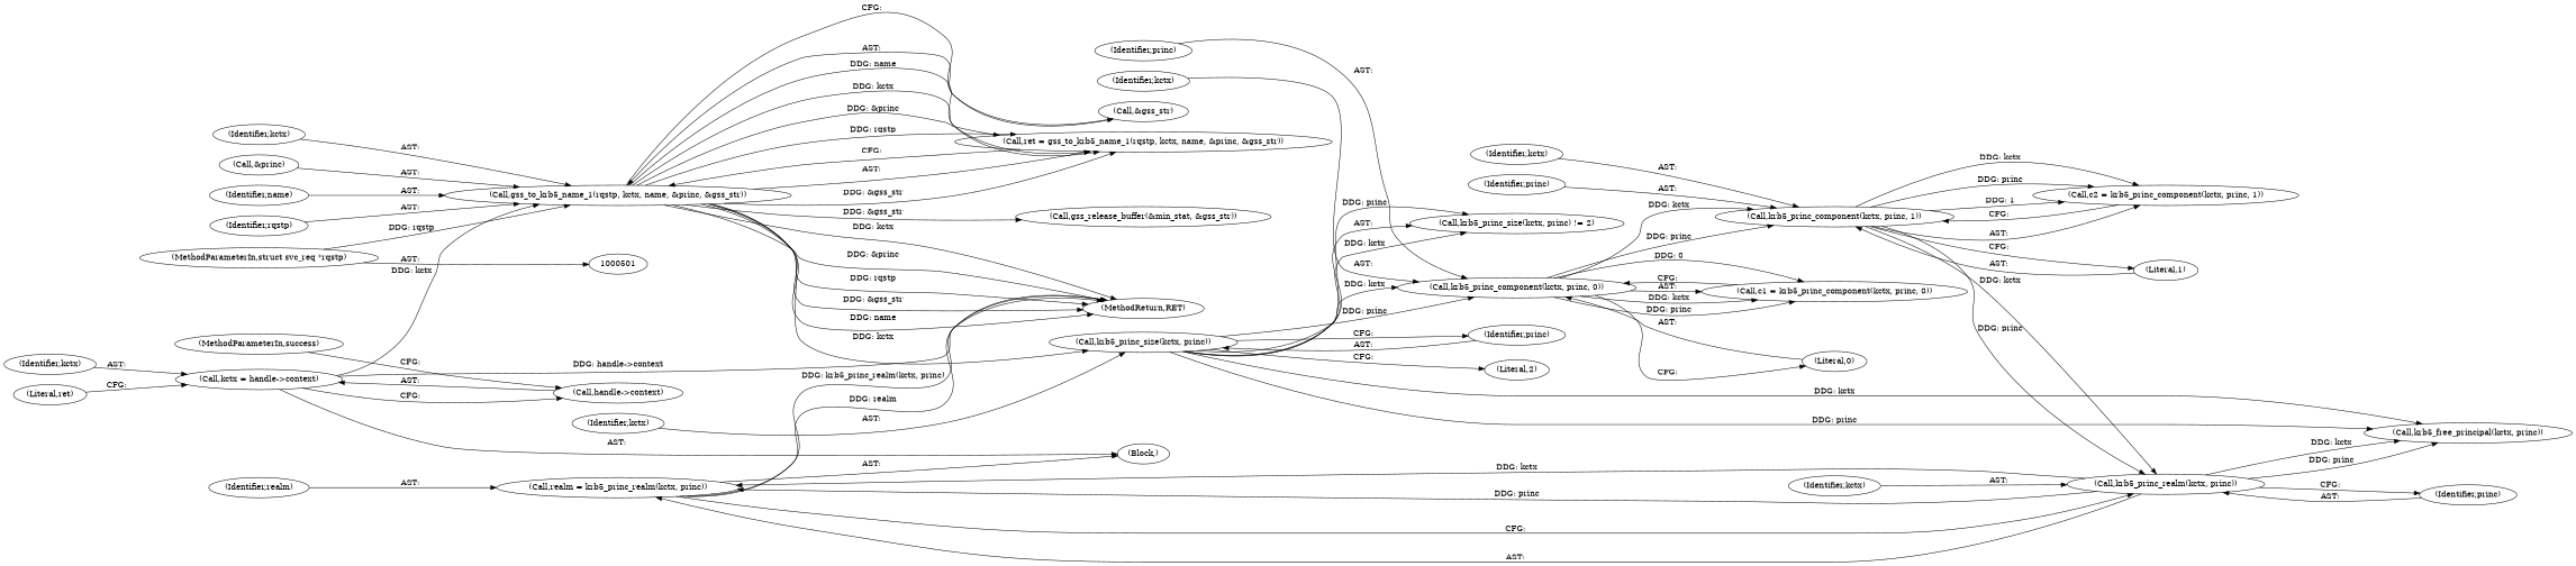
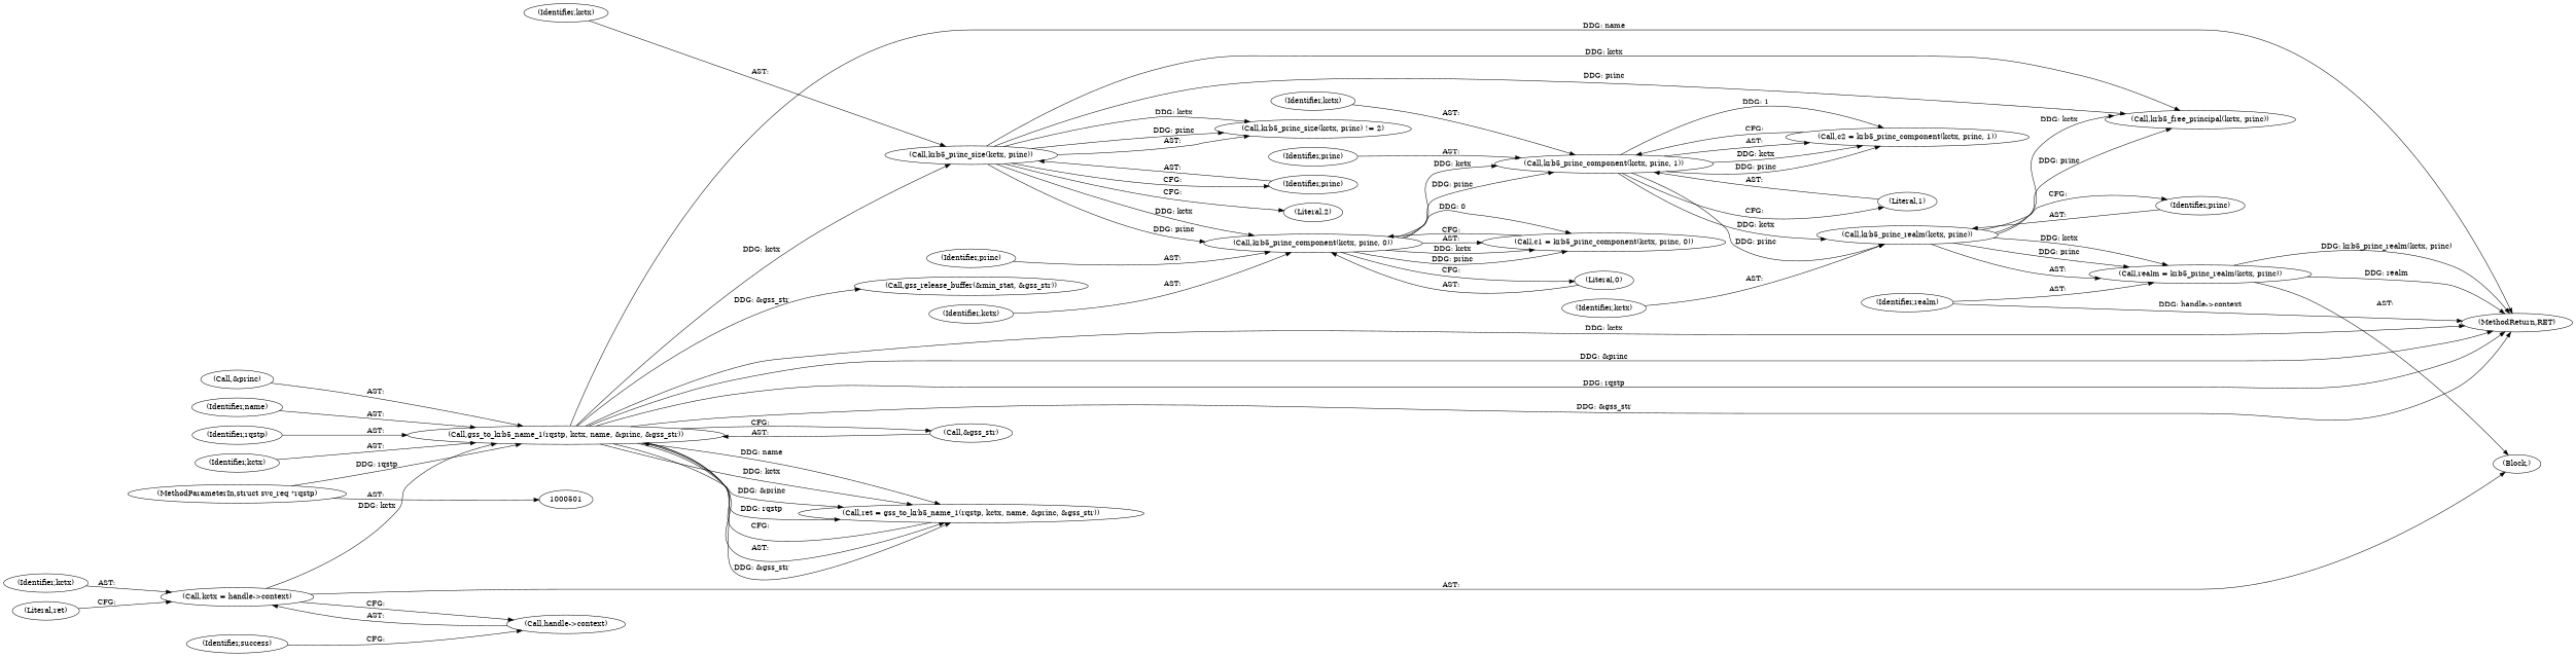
  digraph {
    rankdir=LR
    n1 [label="(Call,realm = krb5_princ_realm(kctx, princ))"]
    n2 [label="(Call,krb5_princ_realm(kctx, princ))"]
    n3 [label="(Block,)"]
    n4 [label="(MethodReturn,RET)"]
    n5 [label="(Call,krb5_free_principal(kctx, princ))"]
    n6 [label="(Identifier,princ)"]
    n7 [label="(Call,krb5_princ_component(kctx, princ, 1))"]
    n8 [label="(Call,c2 = krb5_princ_component(kctx, princ, 1))"]
    n9 [label="(Literal,1)"]
    n10 [label="(Call,krb5_princ_component(kctx, princ, 0))"]
    n11 [label="(Call,c1 = krb5_princ_component(kctx, princ, 0))"]
    n12 [label="(Literal,0)"]
    n13 [label="(Call,krb5_princ_size(kctx, princ))"]
    n14 [label="(Call,krb5_princ_size(kctx, princ) != 2)"]
    n15 [label="(Identifier,princ)"]
    n16 [label="(Literal,2)"]
    n17 [label="(Call,gss_to_krb5_name_1(rqstp, kctx, name, &princ, &gss_str))"]
    n18 [label="(Call,&gss_str)"]
    n19 [label="(Call,ret = gss_to_krb5_name_1(rqstp, kctx, name, &princ, &gss_str))"]
    n20 [label="(Call,gss_release_buffer(&min_stat, &gss_str))"]
    n21 [label="(MethodParameterIn,struct svc_req *rqstp)"]
    n22 [label=1000501]
    n23 [label="(Call,kctx = handle->context)"]
    n24 [label="(Call,handle->context)"]
    n25 [label="(Call,&princ)"]
    n26 [label="(Identifier,realm)"]
    n27 [label="(Identifier,princ)"]
    n28 [label="(Identifier,kctx)"]
    n29 [label="(Identifier,kctx)"]
-   n30 [label="(MethodParameterIn,success)"]
+   n30 [label="(Identifier,success)"]
    n31 [label="(Identifier,name)"]
    n32 [label="(Identifier,rqstp)"]
    n33 [label="(Identifier,kctx)"]
    n34 [label="(Literal,ret)"]
    n35 [label="(Identifier,kctx)"]
    n36 [label="(Identifier,princ)"]
    n37 [label="(Identifier,kctx)"]
    n38 [label="(Identifier,kctx)"]
-   n1 -> n2 [label="CFG: "]
    n1 -> n3 [label="AST: "]
    n1 -> n4 [label="DDG: krb5_princ_realm(kctx, princ)"]
    n1 -> n4 [label="DDG: realm"]
    n2 -> n1 [label="AST: "]
    n2 -> n1 [label="DDG: kctx"]
    n2 -> n1 [label="DDG: princ"]
    n2 -> n5 [label="DDG: kctx"]
    n2 -> n5 [label="DDG: princ"]
    n2 -> n6 [label="CFG: "]
    n6 -> n2 [label="AST: "]
    n7 -> n2 [label="DDG: kctx"]
    n7 -> n2 [label="DDG: princ"]
    n7 -> n8 [label="AST: "]
    n7 -> n8 [label="DDG: kctx"]
    n7 -> n8 [label="DDG: princ"]
    n7 -> n8 [label="DDG: 1"]
    n7 -> n9 [label="CFG: "]
    n8 -> n7 [label="CFG: "]
    n9 -> n7 [label="AST: "]
    n10 -> n7 [label="DDG: kctx"]
    n10 -> n7 [label="DDG: princ"]
    n10 -> n11 [label="AST: "]
    n10 -> n11 [label="DDG: kctx"]
    n10 -> n11 [label="DDG: princ"]
    n10 -> n11 [label="DDG: 0"]
    n10 -> n12 [label="CFG: "]
    n11 -> n10 [label="CFG: "]
    n12 -> n10 [label="AST: "]
    n13 -> n5 [label="DDG: kctx"]
    n13 -> n5 [label="DDG: princ"]
    n13 -> n10 [label="DDG: kctx"]
    n13 -> n10 [label="DDG: princ"]
    n13 -> n14 [label="AST: "]
    n13 -> n14 [label="DDG: kctx"]
    n13 -> n14 [label="DDG: princ"]
    n13 -> n15 [label="CFG: "]
    n13 -> n16 [label="CFG: "]
    n15 -> n13 [label="AST: "]
    n17 -> n4 [label="DDG: &princ"]
    n17 -> n4 [label="DDG: rqstp"]
    n17 -> n4 [label="DDG: &gss_str"]
    n17 -> n4 [label="DDG: name"]
    n17 -> n4 [label="DDG: kctx"]
    n17 -> n13 [label="DDG: kctx"]
    n17 -> n18 [label="CFG: "]
    n17 -> n19 [label="AST: "]
    n17 -> n19 [label="DDG: &gss_str"]
    n17 -> n19 [label="DDG: name"]
    n17 -> n19 [label="DDG: kctx"]
    n17 -> n19 [label="DDG: &princ"]
    n17 -> n19 [label="DDG: rqstp"]
    n17 -> n20 [label="DDG: &gss_str"]
    n18 -> n17 [label="AST: "]
    n19 -> n17 [label="CFG: "]
    n21 -> n17 [label="DDG: rqstp"]
    n21 -> n22 [label="AST: "]
    n23 -> n3 [label="AST: "]
-   n23 -> n4 [label="DDG: handle->context"]
+   n26 -> n4 [label="DDG: handle->context"]
    n23 -> n17 [label="DDG: kctx"]
    n23 -> n24 [label="CFG: "]
    n24 -> n23 [label="AST: "]
    n25 -> n17 [label="AST: "]
    n26 -> n1 [label="AST: "]
    n27 -> n10 [label="AST: "]
    n28 -> n23 [label="AST: "]
    n29 -> n10 [label="AST: "]
    n30 -> n24 [label="CFG: "]
    n31 -> n17 [label="AST: "]
    n32 -> n17 [label="AST: "]
    n33 -> n7 [label="AST: "]
    n34 -> n23 [label="CFG: "]
    n35 -> n17 [label="AST: "]
    n36 -> n7 [label="AST: "]
    n37 -> n13 [label="AST: "]
    n38 -> n2 [label="AST: "]
  }
